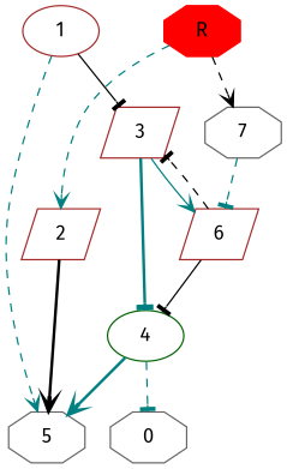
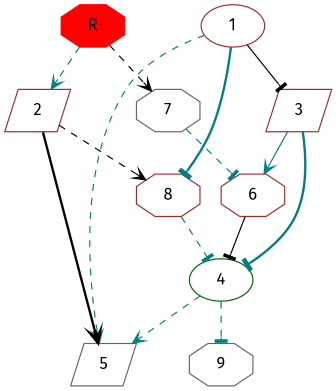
  digraph {
    fontname="Fira Sans"
    node [color=brown fontname="Fira Sans" shape=parallelogram]
    edge [arrowhead=tee color=teal fontname="Fira Sans" style=dashed]
    1 [shape=ellipse]
    3
-   5 [color=gray40 shape=octagon]
+   8 [shape=octagon]
+   5 [color=gray40]
    4 [color=darkgreen shape=ellipse]
-   6
+   6 [shape=octagon]
    2
-   9 [color=gray40 shape=octagon label=0]
+   9 [color=gray40 shape=octagon]
    7 [color=gray40 shape=octagon]
    R [color=red fillcolor="#ff0000" shape=octagon style=filled]
    1 -> 3 [color=black style=solid]
+   1 -> 8 [style=bold]
    1 -> 5 [arrowhead=vee]
    3 -> 4 [style=bold]
    3 -> 6 [arrowhead=vee style=solid]
-   4 -> 5 [arrowhead=vee style=bold]
+   8 -> 4
+   4 -> 5 [arrowhead=vee]
    4 -> 9
-   6 -> 3 [color=black]
    6 -> 4 [color=black style=solid]
+   2 -> 8 [arrowhead=vee color=black]
    2 -> 5 [arrowhead=vee color=black style=bold]
    7 -> 6
    R -> 2 [arrowhead=vee]
    R -> 7 [arrowhead=vee color=black]
  }
